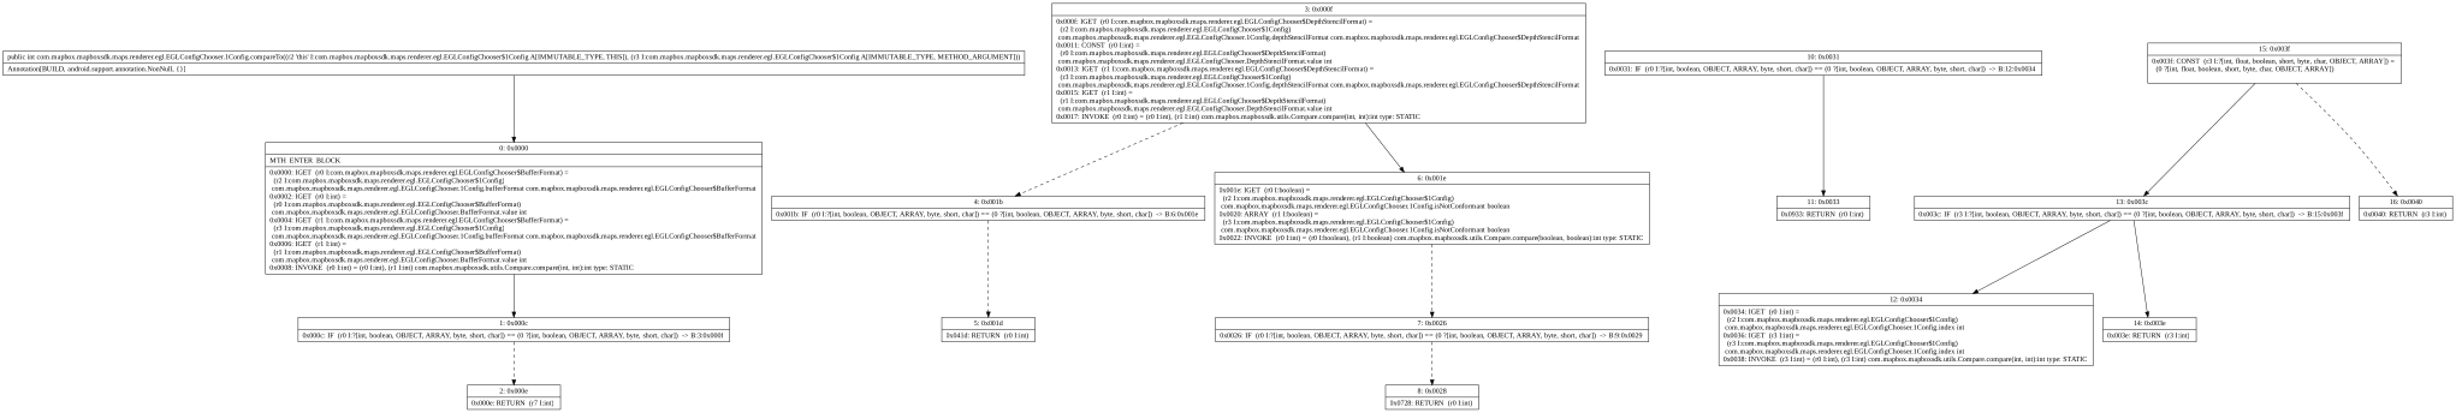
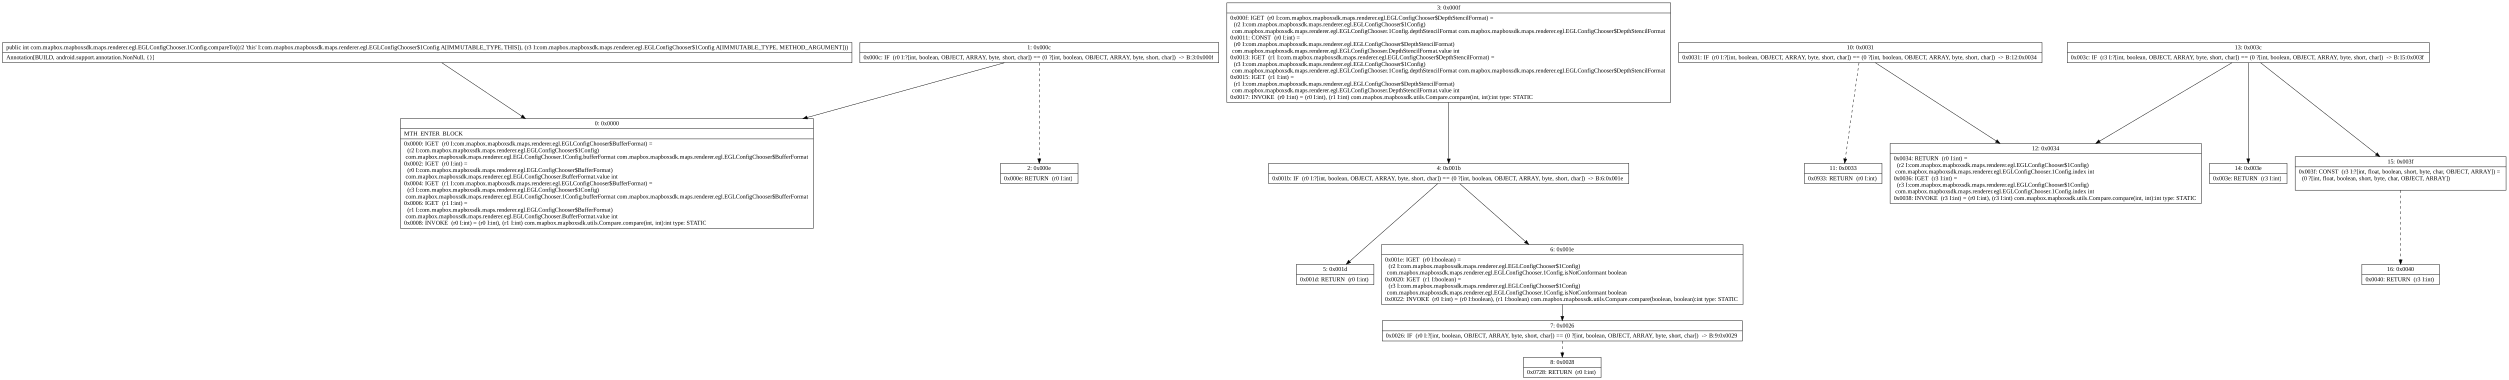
  digraph {
    fontname="Liberation Serif"
    node [fontname="Liberation Serif" shape=record]
    edge [fontname="Liberation Serif"]
    n1 [label="{0\:\ 0x0000|MTH_ENTER_BLOCK\l|0x0000: IGET  (r0 I:com.mapbox.mapboxsdk.maps.renderer.egl.EGLConfigChooser$BufferFormat) = \l  (r2 I:com.mapbox.mapboxsdk.maps.renderer.egl.EGLConfigChooser$1Config)\l com.mapbox.mapboxsdk.maps.renderer.egl.EGLConfigChooser.1Config.bufferFormat com.mapbox.mapboxsdk.maps.renderer.egl.EGLConfigChooser$BufferFormat \l0x0002: IGET  (r0 I:int) = \l  (r0 I:com.mapbox.mapboxsdk.maps.renderer.egl.EGLConfigChooser$BufferFormat)\l com.mapbox.mapboxsdk.maps.renderer.egl.EGLConfigChooser.BufferFormat.value int \l0x0004: IGET  (r1 I:com.mapbox.mapboxsdk.maps.renderer.egl.EGLConfigChooser$BufferFormat) = \l  (r3 I:com.mapbox.mapboxsdk.maps.renderer.egl.EGLConfigChooser$1Config)\l com.mapbox.mapboxsdk.maps.renderer.egl.EGLConfigChooser.1Config.bufferFormat com.mapbox.mapboxsdk.maps.renderer.egl.EGLConfigChooser$BufferFormat \l0x0006: IGET  (r1 I:int) = \l  (r1 I:com.mapbox.mapboxsdk.maps.renderer.egl.EGLConfigChooser$BufferFormat)\l com.mapbox.mapboxsdk.maps.renderer.egl.EGLConfigChooser.BufferFormat.value int \l0x0008: INVOKE  (r0 I:int) = (r0 I:int), (r1 I:int) com.mapbox.mapboxsdk.utils.Compare.compare(int, int):int type: STATIC \l}"]
    n2 [label="{1\:\ 0x000c|0x000c: IF  (r0 I:?[int, boolean, OBJECT, ARRAY, byte, short, char]) == (0 ?[int, boolean, OBJECT, ARRAY, byte, short, char])  \-\> B:3:0x000f \l}"]
-   n3 [label="{2\:\ 0x000e|0x000e: RETURN  (r7 I:int) \l}"]
+   n3 [label="{2\:\ 0x000e|0x000e: RETURN  (r0 I:int) \l}"]
    n4 [label="{3\:\ 0x000f|0x000f: IGET  (r0 I:com.mapbox.mapboxsdk.maps.renderer.egl.EGLConfigChooser$DepthStencilFormat) = \l  (r2 I:com.mapbox.mapboxsdk.maps.renderer.egl.EGLConfigChooser$1Config)\l com.mapbox.mapboxsdk.maps.renderer.egl.EGLConfigChooser.1Config.depthStencilFormat com.mapbox.mapboxsdk.maps.renderer.egl.EGLConfigChooser$DepthStencilFormat \l0x0011: CONST  (r0 I:int) = \l  (r0 I:com.mapbox.mapboxsdk.maps.renderer.egl.EGLConfigChooser$DepthStencilFormat)\l com.mapbox.mapboxsdk.maps.renderer.egl.EGLConfigChooser.DepthStencilFormat.value int \l0x0013: IGET  (r1 I:com.mapbox.mapboxsdk.maps.renderer.egl.EGLConfigChooser$DepthStencilFormat) = \l  (r3 I:com.mapbox.mapboxsdk.maps.renderer.egl.EGLConfigChooser$1Config)\l com.mapbox.mapboxsdk.maps.renderer.egl.EGLConfigChooser.1Config.depthStencilFormat com.mapbox.mapboxsdk.maps.renderer.egl.EGLConfigChooser$DepthStencilFormat \l0x0015: IGET  (r1 I:int) = \l  (r1 I:com.mapbox.mapboxsdk.maps.renderer.egl.EGLConfigChooser$DepthStencilFormat)\l com.mapbox.mapboxsdk.maps.renderer.egl.EGLConfigChooser.DepthStencilFormat.value int \l0x0017: INVOKE  (r0 I:int) = (r0 I:int), (r1 I:int) com.mapbox.mapboxsdk.utils.Compare.compare(int, int):int type: STATIC \l}"]
    n5 [label="{4\:\ 0x001b|0x001b: IF  (r0 I:?[int, boolean, OBJECT, ARRAY, byte, short, char]) == (0 ?[int, boolean, OBJECT, ARRAY, byte, short, char])  \-\> B:6:0x001e \l}"]
-   n6 [label="{5\:\ 0x001d|0x041d: RETURN  (r0 I:int) \l}"]
-   n7 [label="{6\:\ 0x001e|0x001e: IGET  (r0 I:boolean) = \l  (r2 I:com.mapbox.mapboxsdk.maps.renderer.egl.EGLConfigChooser$1Config)\l com.mapbox.mapboxsdk.maps.renderer.egl.EGLConfigChooser.1Config.isNotConformant boolean \l0x0020: ARRAY  (r1 I:boolean) = \l  (r3 I:com.mapbox.mapboxsdk.maps.renderer.egl.EGLConfigChooser$1Config)\l com.mapbox.mapboxsdk.maps.renderer.egl.EGLConfigChooser.1Config.isNotConformant boolean \l0x0022: INVOKE  (r0 I:int) = (r0 I:boolean), (r1 I:boolean) com.mapbox.mapboxsdk.utils.Compare.compare(boolean, boolean):int type: STATIC \l}"]
+   n6 [label="{5\:\ 0x001d|0x001d: RETURN  (r0 I:int) \l}"]
+   n7 [label="{6\:\ 0x001e|0x001e: IGET  (r0 I:boolean) = \l  (r2 I:com.mapbox.mapboxsdk.maps.renderer.egl.EGLConfigChooser$1Config)\l com.mapbox.mapboxsdk.maps.renderer.egl.EGLConfigChooser.1Config.isNotConformant boolean \l0x0020: IGET  (r1 I:boolean) = \l  (r3 I:com.mapbox.mapboxsdk.maps.renderer.egl.EGLConfigChooser$1Config)\l com.mapbox.mapboxsdk.maps.renderer.egl.EGLConfigChooser.1Config.isNotConformant boolean \l0x0022: INVOKE  (r0 I:int) = (r0 I:boolean), (r1 I:boolean) com.mapbox.mapboxsdk.utils.Compare.compare(boolean, boolean):int type: STATIC \l}"]
    n8 [label="{7\:\ 0x0026|0x0026: IF  (r0 I:?[int, boolean, OBJECT, ARRAY, byte, short, char]) == (0 ?[int, boolean, OBJECT, ARRAY, byte, short, char])  \-\> B:9:0x0029 \l}"]
    n9 [label="{8\:\ 0x0028|0x0728: RETURN  (r0 I:int) \l}"]
    n10 [label="{10\:\ 0x0031|0x0031: IF  (r0 I:?[int, boolean, OBJECT, ARRAY, byte, short, char]) == (0 ?[int, boolean, OBJECT, ARRAY, byte, short, char])  \-\> B:12:0x0034 \l}"]
    n11 [label="{11\:\ 0x0033|0x0933: RETURN  (r0 I:int) \l}"]
-   n12 [label="{12\:\ 0x0034|0x0034: IGET  (r0 I:int) = \l  (r2 I:com.mapbox.mapboxsdk.maps.renderer.egl.EGLConfigChooser$1Config)\l com.mapbox.mapboxsdk.maps.renderer.egl.EGLConfigChooser.1Config.index int \l0x0036: IGET  (r3 I:int) = \l  (r3 I:com.mapbox.mapboxsdk.maps.renderer.egl.EGLConfigChooser$1Config)\l com.mapbox.mapboxsdk.maps.renderer.egl.EGLConfigChooser.1Config.index int \l0x0038: INVOKE  (r3 I:int) = (r0 I:int), (r3 I:int) com.mapbox.mapboxsdk.utils.Compare.compare(int, int):int type: STATIC \l}"]
+   n12 [label="{12\:\ 0x0034|0x0034: RETURN  (r0 I:int) = \l  (r2 I:com.mapbox.mapboxsdk.maps.renderer.egl.EGLConfigChooser$1Config)\l com.mapbox.mapboxsdk.maps.renderer.egl.EGLConfigChooser.1Config.index int \l0x0036: IGET  (r3 I:int) = \l  (r3 I:com.mapbox.mapboxsdk.maps.renderer.egl.EGLConfigChooser$1Config)\l com.mapbox.mapboxsdk.maps.renderer.egl.EGLConfigChooser.1Config.index int \l0x0038: INVOKE  (r3 I:int) = (r0 I:int), (r3 I:int) com.mapbox.mapboxsdk.utils.Compare.compare(int, int):int type: STATIC \l}"]
    n13 [label="{13\:\ 0x003c|0x003c: IF  (r3 I:?[int, boolean, OBJECT, ARRAY, byte, short, char]) == (0 ?[int, boolean, OBJECT, ARRAY, byte, short, char])  \-\> B:15:0x003f \l}"]
    n14 [label="{14\:\ 0x003e|0x003e: RETURN  (r3 I:int) \l}"]
    n15 [label="{15\:\ 0x003f|0x003f: CONST  (r3 I:?[int, float, boolean, short, byte, char, OBJECT, ARRAY]) = \l  (0 ?[int, float, boolean, short, byte, char, OBJECT, ARRAY])\l \l}"]
    n16 [label="{16\:\ 0x0040|0x0040: RETURN  (r3 I:int) \l}"]
    n17 [label="{public int com.mapbox.mapboxsdk.maps.renderer.egl.EGLConfigChooser.1Config.compareTo((r2 'this' I:com.mapbox.mapboxsdk.maps.renderer.egl.EGLConfigChooser$1Config A[IMMUTABLE_TYPE, THIS]), (r3 I:com.mapbox.mapboxsdk.maps.renderer.egl.EGLConfigChooser$1Config A[IMMUTABLE_TYPE, METHOD_ARGUMENT]))  | Annotation[BUILD, android.support.annotation.NonNull, \{\}]\l}"]
-   n1 -> n2
+   n2 -> n1
    n2 -> n3 [style=dashed]
-   n4 -> n5 [style=dashed]
-   n5 -> n6 [style=dashed]
-   n4 -> n7
-   n7 -> n8 [style=dashed]
+   n4 -> n5
+   n5 -> n6 [style=solid]
+   n5 -> n7
+   n7 -> n8
    n8 -> n9 [style=dashed]
-   n10 -> n11 [style=solid]
+   n10 -> n11 [style=dashed]
+   n10 -> n12
    n13 -> n12
    n13 -> n14 [style=solid]
-   n15 -> n13
+   n13 -> n15
    n15 -> n16 [style=dashed]
    n17 -> n1
  }
